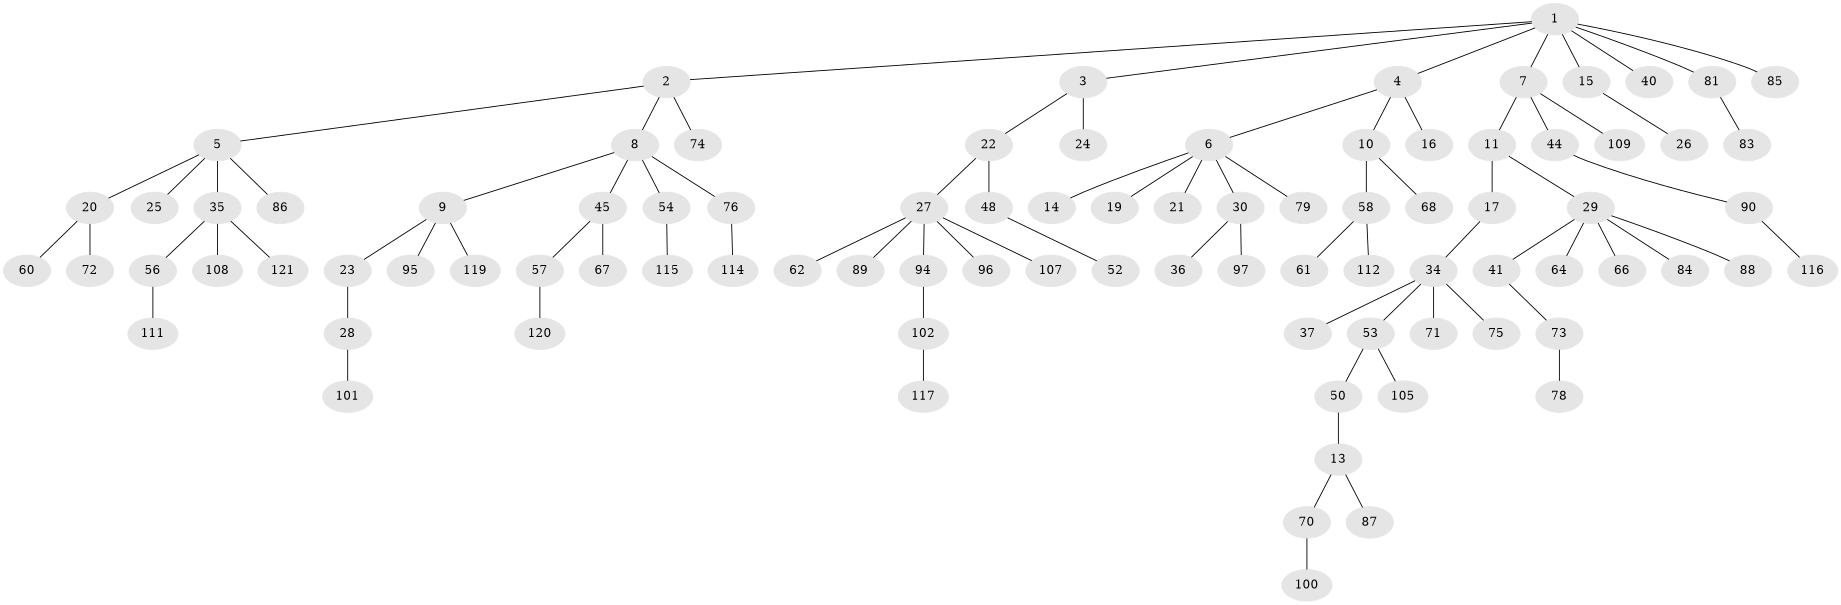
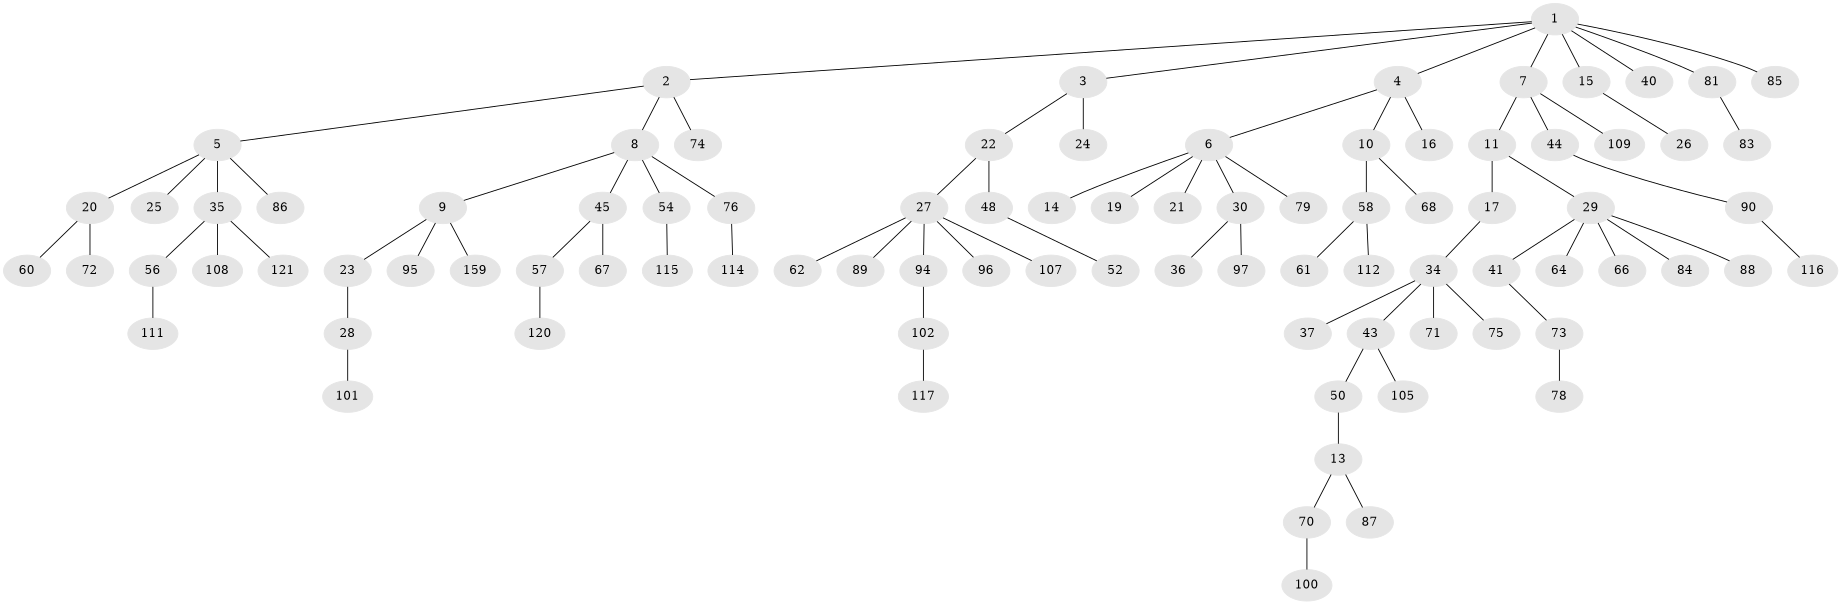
  graph {
    node [color=gray90 style=filled]
    1 [super="+65"]
    2 [super="+118"]
    3 [super="+12"]
    4
    7 [super="+38"]
    15
    40
    81 [super="+91"]
    85
    5 [super="+31"]
    8 [super="+33"]
    74
    22 [super="+51"]
    24
    6 [super="+77"]
    10 [super="+46"]
    16
    11 [super="+13"]
    44
    109
    26
    83
    20 [super="+110"]
    25
    35 [super="+93"]
    86
    9 [super="+47"]
    45 [super="+53"]
    54
    76
    27 [super="+55"]
    48 [super="+49"]
    14 [super="+18"]
    19 [super="+32"]
    21
    30
    79
    58 [super="+82"]
    68 [super="+98"]
    60
    72
    56
    n43 [label=108]
    121
    36
    97
    17
    29 [super="+39"]
    90
    23
    95 [super="+108"]
-   119
+   119 [label=159]
    57 [super="+69"]
    67
    115
    114
    28 [super="+42"]
    61
    112
    34 [super="+59"]
    41
    64
    66
    84
    88
    37
-   43 [label=53]
+   43
    71
    75 [super="+99"]
    62
    89 [super="+113"]
    94
    96
    107
    52
    101
    102 [super="+104"]
    73 [super="+103"]
    50 [super="+80"]
    105
    111
    78
    n83 [label=13 super="+92"]
    116
    120
    70
    87
    100
    117
    1 -- 2
    1 -- 3
    1 -- 4
    1 -- 7
    1 -- 15
    1 -- 40
    1 -- 81
    1 -- 85
    2 -- 5
    2 -- 8
    2 -- 74
    3 -- 22
    3 -- 24
    4 -- 6
    4 -- 10
    4 -- 16
    7 -- 11
    7 -- 44
    7 -- 109
    15 -- 26
    81 -- 83
    5 -- 20
    5 -- 25
    5 -- 35
    5 -- 86
    8 -- 9
    8 -- 45
    8 -- 54
    8 -- 76
    22 -- 27
    22 -- 48
    6 -- 14
    6 -- 19
    6 -- 21
    6 -- 30
    6 -- 79
    10 -- 58
    10 -- 68
    11 -- 17
    11 -- 29
    44 -- 90
    20 -- 60
    20 -- 72
    35 -- 56
    35 -- n43
    35 -- 121
    9 -- 23
    9 -- 95
    9 -- 119
    45 -- 57
    45 -- 67
    54 -- 115
    76 -- 114
    27 -- 62
    27 -- 89
    27 -- 94
    27 -- 96
    27 -- 107
    48 -- 52
    30 -- 36
    30 -- 97
    58 -- 61
    58 -- 112
    56 -- 111
    17 -- 34
    29 -- 41
    29 -- 64
    29 -- 66
    29 -- 84
    29 -- 88
    90 -- 116
    23 -- 28
    57 -- 120
    28 -- 101
    34 -- 37
    34 -- 43
    34 -- 71
    34 -- 75
    41 -- 73
    43 -- 50
    43 -- 105
    94 -- 102
    102 -- 117
    73 -- 78
    50 -- n83
    n83 -- 70
    n83 -- 87
    70 -- 100
  }
